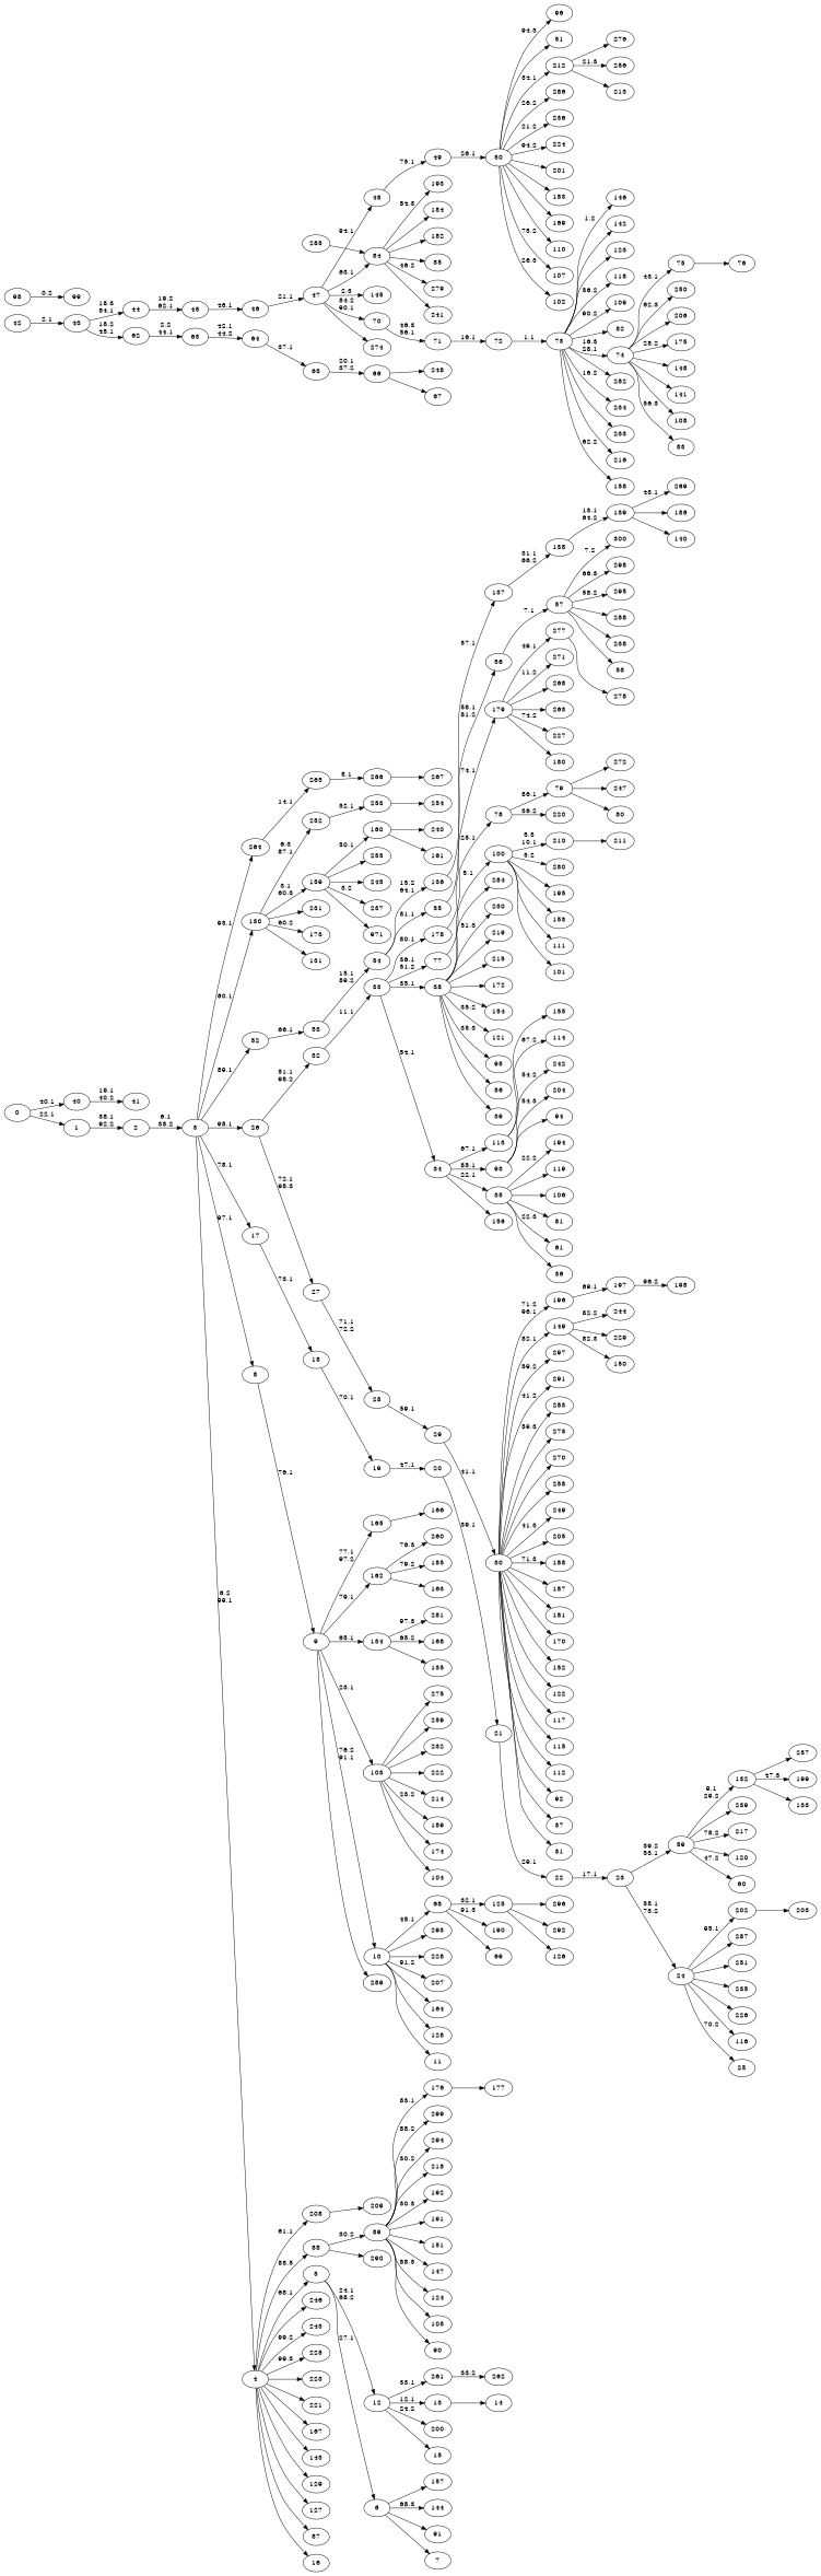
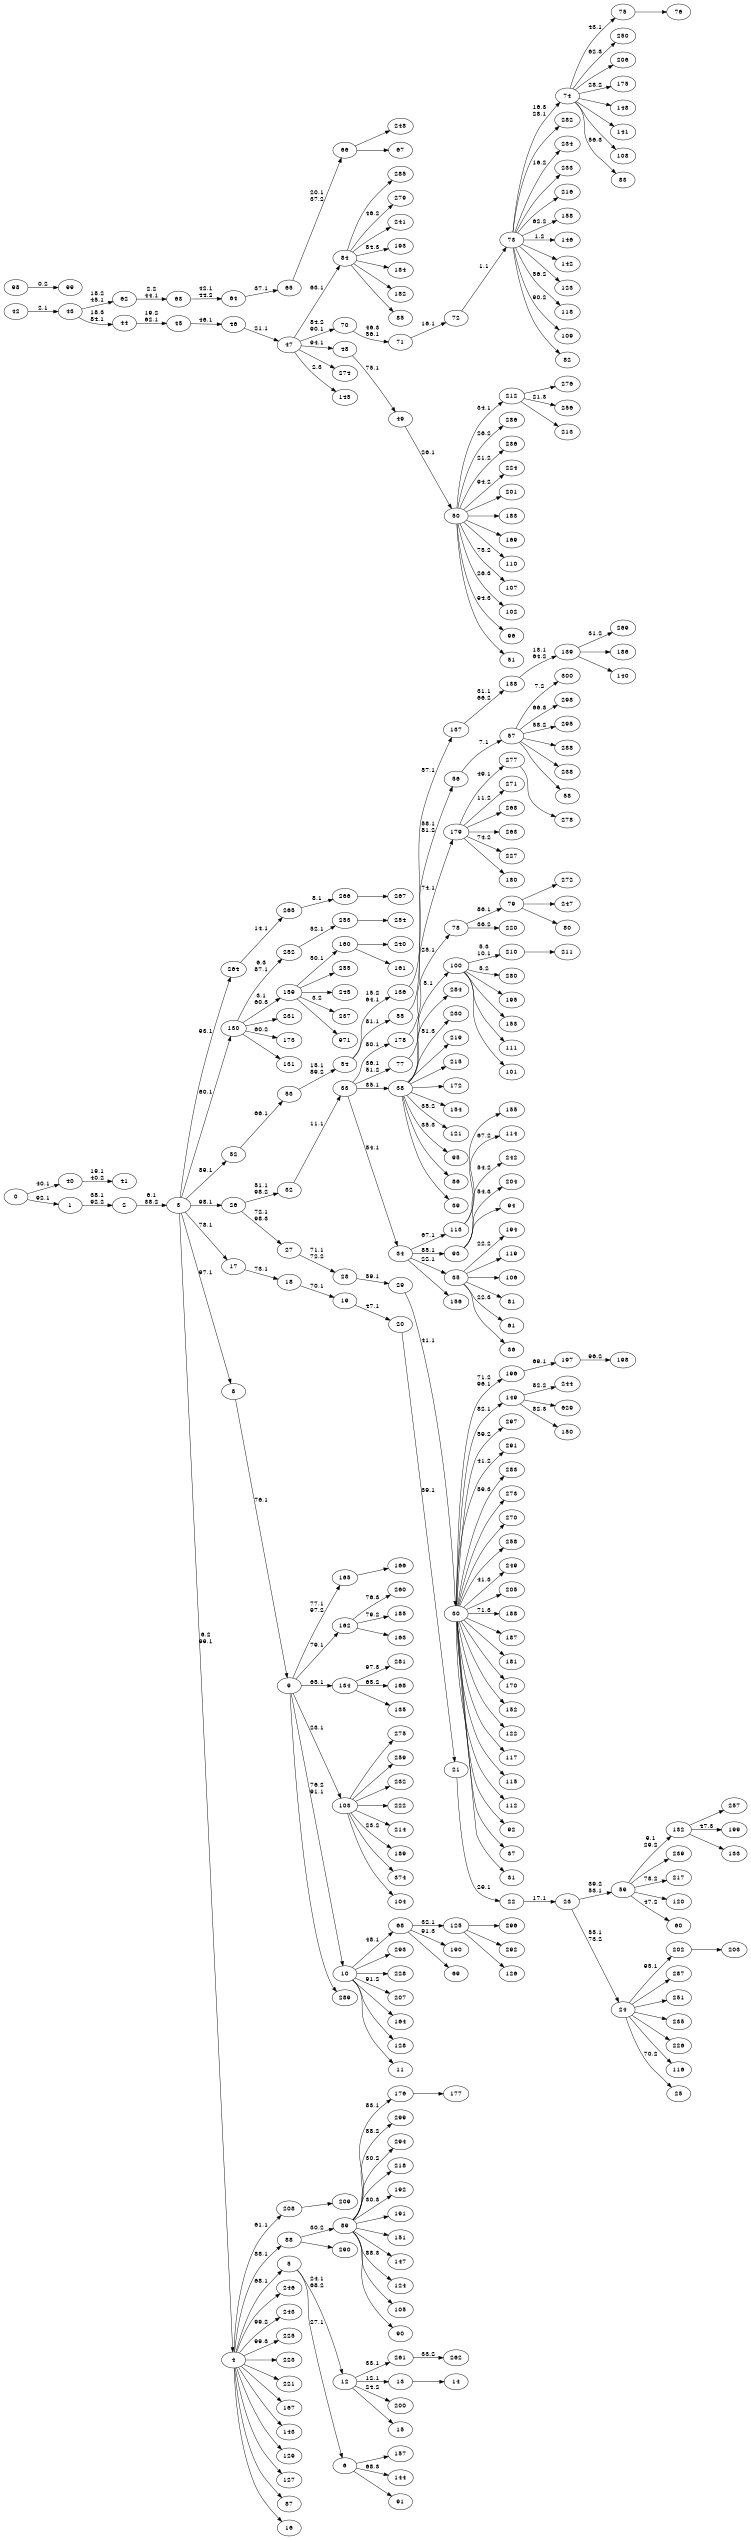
  digraph {
    rankdir=LR
    277
    278
    266
    267
    265
    264
    261
    262
    253
    254
    252
    212
    276
    256
    213
    210
    211
    208
    209
    202
    203
    197
    198
    196
    179
    271
    268
    263
    227
    180
    178
    176
    177
    165
    166
    162
    260
    185
    163
    160
    240
    161
    159
    255
    245
    237
    n47 [label=971]
    149
    244
-   229
+   229 [label=629]
    150
    139
    269
    186
    140
    138
    137
    136
    134
    281
    168
    135
    132
    257
    199
    133
    130
    231
    173
    131
    125
    296
    292
    126
    113
    155
    114
    103
    275
    259
    232
    222
    214
    189
-   174
+   174 [label=374]
    104
    100
    280
    195
    153
    111
    101
    98
    99
    93
    242
    204
    94
    89
    299
    294
    218
    192
    191
    151
    147
    124
    105
    90
    88
    290
    84
    285
    279
    241
    193
    184
    182
    85
    79
    272
    247
    80
    78
    220
    77
    75
    76
    74
    250
    206
    175
    148
    141
    108
    83
    73
    282
    234
    233
    216
    158
    146
    142
    123
    118
    109
    82
    72
    71
    70
    68
    190
    69
    66
    248
    67
    65
    64
    63
    62
    59
    239
    217
    120
    60
    57
    300
    298
    295
    288
    238
    58
    56
    55
    54
    53
    52
    50
    286
    236
    224
    201
    183
    169
    110
    107
    102
    96
    51
    49
    48
    47
    274
    145
    46
    45
    44
    43
    42
    40
    41
    38
    284
    230
    219
    215
    172
    154
    121
    95
    86
    39
    35
    194
    119
    106
    81
    61
    36
    34
    156
    33
    32
    30
    297
    291
    283
    273
    270
    258
    249
    205
    188
    187
    181
    170
    152
    122
    117
    115
    112
    92
    37
    31
    29
    28
    27
    26
    24
    287
    251
    235
    226
    116
    25
    23
    22
    21
    20
    19
    18
    17
    13
    14
    12
    200
    15
    10
    293
    228
    207
    164
    128
    11
    9
    289
    8
    6
    157
    144
    91
-   7
    5
    4
    246
    243
    225
    223
    221
    167
    143
    129
    127
    87
    16
    3
    2
    1
    0
    277 -> 278
    266 -> 267
    265 -> 266 [label="8,1"]
    264 -> 265 [label="14,1"]
    261 -> 262 [label="33,2"]
    253 -> 254
    252 -> 253 [label="52,1"]
    212 -> 276
    212 -> 256 [label="21,3"]
    212 -> 213
    210 -> 211
    208 -> 209
    202 -> 203
    197 -> 198 [label="96,2"]
    196 -> 197 [label="69,1"]
    179 -> 277 [label="49,1"]
    179 -> 271 [label="11,2"]
    179 -> 268
    179 -> 263
    179 -> 227 [label="74,2"]
    179 -> 180
    178 -> 179 [label="74,1"]
    176 -> 177
    165 -> 166
    162 -> 260 [label="76,3"]
    162 -> 185 [label="79,2"]
    162 -> 163
    160 -> 240
    160 -> 161
    159 -> 160 [label="50,1"]
    159 -> 255
    159 -> 245
    159 -> 237 [label="3,2"]
    159 -> n47
    149 -> 244 [label="82,2"]
    149 -> 229
    149 -> 150 [label="82,3"]
-   139 -> 269 [label="43,1"]
+   139 -> 269 [label="31,2"]
    139 -> 186
    139 -> 140
    138 -> 139 [label="13,1\n64,2"]
    137 -> 138 [label="31,1\n66,2"]
    136 -> 137 [label="57,1"]
    134 -> 281 [label="97,3"]
    134 -> 168 [label="65,2"]
    134 -> 135
    132 -> 257
    132 -> 199 [label="47,3"]
    132 -> 133
    130 -> 252 [label="6,3\n87,1"]
    130 -> 159 [label="3,1\n60,3"]
    130 -> 231
    130 -> 173 [label="60,2"]
    130 -> 131
    125 -> 296
    125 -> 292
    125 -> 126
    113 -> 155
    113 -> 114 [label="67,2"]
    103 -> 275
    103 -> 259
    103 -> 232
    103 -> 222
    103 -> 214
    103 -> 189 [label="23,2"]
    103 -> 174
    103 -> 104
    100 -> 210 [label="5,3\n10,1"]
    100 -> 280 [label="5,2"]
    100 -> 195
    100 -> 153
    100 -> 111
    100 -> 101
    98 -> 99 [label="0,2"]
    93 -> 242 [label="54,2"]
    93 -> 204 [label="54,3"]
    93 -> 94
    89 -> 176 [label="83,1"]
    89 -> 299 [label="88,2"]
    89 -> 294 [label="30,2"]
    89 -> 218
    89 -> 192 [label="30,3"]
    89 -> 191
    89 -> 151
    89 -> 147
    89 -> 124 [label="88,3"]
    89 -> 105
    89 -> 90
    88 -> 89 [label="30,2"]
    88 -> 290
-   285 -> 84
+   84 -> 285
    84 -> 279 [label="46,2"]
    84 -> 241
    84 -> 193 [label="84,3"]
    84 -> 184
    84 -> 182
    84 -> 85
    79 -> 272
    79 -> 247
    79 -> 80
    78 -> 79 [label="86,1"]
    78 -> 220 [label="36,2"]
    77 -> 78 [label="25,1"]
    75 -> 76
    74 -> 75 [label="43,1"]
    74 -> 250 [label="62,3"]
    74 -> 206
    74 -> 175 [label="28,2"]
    74 -> 148
    74 -> 141
    74 -> 108
    74 -> 83 [label="56,3"]
    73 -> 74 [label="16,3\n28,1"]
    73 -> 282
    73 -> 234 [label="16,2"]
    73 -> 233
    73 -> 216
    73 -> 158 [label="62,2"]
    73 -> 146 [label="1,2"]
    73 -> 142
    73 -> 123
    73 -> 118 [label="56,2"]
    73 -> 109 [label="90,2"]
    73 -> 82
    72 -> 73 [label="1,1"]
    71 -> 72 [label="16,1"]
    70 -> 71 [label="46,3\n56,1"]
    68 -> 125 [label="32,1"]
    68 -> 190 [label="91,3"]
    68 -> 69
    66 -> 248
    66 -> 67
    65 -> 66 [label="20,1\n37,2"]
    64 -> 65 [label="37,1"]
    63 -> 64 [label="42,1\n44,2"]
    62 -> 63 [label="2,2\n44,1"]
    59 -> 132 [label="9,1\n29,2"]
    59 -> 239
    59 -> 217 [label="78,2"]
    59 -> 120
    59 -> 60 [label="47,2"]
    57 -> 300 [label="7,2"]
    57 -> 298 [label="66,3"]
    57 -> 295 [label="58,2"]
    57 -> 288
    57 -> 238
    57 -> 58
    56 -> 57 [label="7,1"]
    55 -> 56 [label="58,1\n81,2"]
    54 -> 136 [label="15,2\n64,1"]
    54 -> 55 [label="81,1"]
    53 -> 54 [label="15,1\n89,2"]
    52 -> 53 [label="66,1"]
    50 -> 212 [label="34,1"]
    50 -> 286 [label="26,2"]
    50 -> 236 [label="21,2"]
    50 -> 224 [label="94,2"]
    50 -> 201
    50 -> 183
    50 -> 169
    50 -> 110
    50 -> 107 [label="75,2"]
    50 -> 102 [label="26,3"]
    50 -> 96 [label="94,3"]
    50 -> 51
    49 -> 50 [label="26,1"]
    48 -> 49 [label="75,1"]
    47 -> 84 [label="63,1"]
    47 -> 70 [label="84,2\n90,1"]
    47 -> 48 [label="94,1"]
    47 -> 274
    47 -> 145 [label="2,3"]
    46 -> 47 [label="21,1"]
    45 -> 46 [label="46,1"]
    44 -> 45 [label="19,2\n62,1"]
    43 -> 62 [label="18,2\n45,1"]
    43 -> 44 [label="18,3\n84,1"]
    42 -> 43 [label="2,1"]
    40 -> 41 [label="19,1\n40,2"]
    38 -> 100 [label="5,1"]
    38 -> 284
    38 -> 230 [label="51,3"]
    38 -> 219
    38 -> 215
    38 -> 172
    38 -> 154
    38 -> 121 [label="35,2"]
    38 -> 95 [label="35,3"]
    38 -> 86
    38 -> 39
    35 -> 194 [label="22,2"]
    35 -> 119
    35 -> 106
    35 -> 81
    35 -> 61 [label="22,3"]
    35 -> 36
    34 -> 113 [label="67,1"]
    34 -> 93 [label="85,1"]
    34 -> 35 [label="22,1"]
    34 -> 156
    33 -> 178 [label="80,1"]
    33 -> 77 [label="36,1\n51,2"]
    33 -> 38 [label="35,1"]
    33 -> 34 [label="54,1"]
    32 -> 33 [label="11,1"]
    30 -> 196 [label="71,2\n96,1"]
    30 -> 149 [label="82,1"]
    30 -> 297 [label="59,2"]
    30 -> 291 [label="41,2"]
    30 -> 283 [label="59,3"]
    30 -> 273
    30 -> 270
    30 -> 258
    30 -> 249 [label="41,3"]
    30 -> 205
    30 -> 188 [label="71,3"]
    30 -> 187
    30 -> 181
    30 -> 170
    30 -> 152
    30 -> 122
    30 -> 117
    30 -> 115
    30 -> 112
    30 -> 92
    30 -> 37
    30 -> 31
    29 -> 30 [label="41,1"]
    28 -> 29 [label="59,1"]
    27 -> 28 [label="71,1\n72,2"]
    26 -> 32 [label="51,1\n98,2"]
    26 -> 27 [label="72,1\n98,3"]
    24 -> 202 [label="95,1"]
    24 -> 287
    24 -> 251
    24 -> 235
    24 -> 226
    24 -> 116
    24 -> 25 [label="70,2"]
    23 -> 59 [label="39,2\n53,1"]
    23 -> 24 [label="55,1\n73,2"]
    22 -> 23 [label="17,1"]
    21 -> 22 [label="29,1"]
    20 -> 21 [label="39,1"]
    19 -> 20 [label="47,1"]
    18 -> 19 [label="70,1"]
    17 -> 18 [label="73,1"]
    13 -> 14
    12 -> 261 [label="33,1"]
    12 -> 13 [label="12,1"]
    12 -> 200 [label="24,2"]
    12 -> 15
    10 -> 68 [label="48,1"]
    10 -> 293
    10 -> 228
    10 -> 207 [label="91,2"]
    10 -> 164
    10 -> 128
    10 -> 11
    9 -> 165 [label="77,1\n97,2"]
    9 -> 162 [label="79,1"]
    9 -> 134 [label="65,1"]
    9 -> 103 [label="23,1"]
    9 -> 10 [label="76,2\n91,1"]
    9 -> 289
    8 -> 9 [label="76,1"]
    6 -> 157
    6 -> 144 [label="68,3"]
    6 -> 91
-   6 -> 7
    5 -> 12 [label="24,1\n68,2"]
    5 -> 6 [label="27,1"]
    4 -> 208 [label="61,1"]
-   4 -> 88 [label="88,5"]
+   4 -> 88 [label="88,1"]
    4 -> 5 [label="68,1"]
    4 -> 246
    4 -> 243 [label="99,2"]
    4 -> 225 [label="99,3"]
    4 -> 223
    4 -> 221
    4 -> 167
    4 -> 143
    4 -> 129
    4 -> 127
    4 -> 87
    4 -> 16
    3 -> 264 [label="93,1"]
    3 -> 130 [label="60,1"]
    3 -> 52 [label="89,1"]
    3 -> 26 [label="98,1"]
    3 -> 17 [label="78,1"]
    3 -> 8 [label="97,1"]
    3 -> 4 [label="6,2\n99,1"]
    2 -> 3 [label="6,1\n38,2"]
    1 -> 2 [label="38,1\n92,2"]
    0 -> 40 [label="40,1"]
-   0 -> 1 [label="22,1"]
+   0 -> 1 [label="92,1"]
  }
